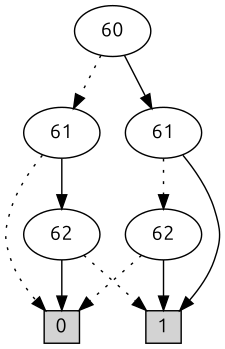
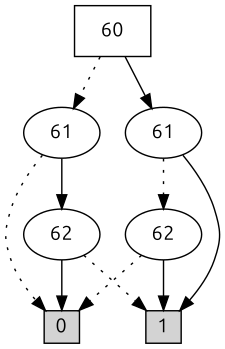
  digraph {
    fontname=Ubuntu
    node [fontname=Ubuntu]
    edge [style=dotted fontname=Ubuntu]
    n1 [height=0.3 label=0 shape=box style=filled width=0.3]
    n2 [height=0.3 label=1 shape=box style=filled width=0.3]
-   n3 [label=60]
+   n3 [label=60 shape=box]
    n4 [label=61]
    n5 [label=61]
    n6 [label=62]
    n7 [label=62]
    n3 -> n4
    n3 -> n5 [style=filled]
    n4 -> n1
    n4 -> n6 [style=filled]
    n5 -> n2 [style=filled]
    n5 -> n7
    n6 -> n1 [style=filled]
    n6 -> n2
    n7 -> n1
    n7 -> n2 [style=filled]
  }
